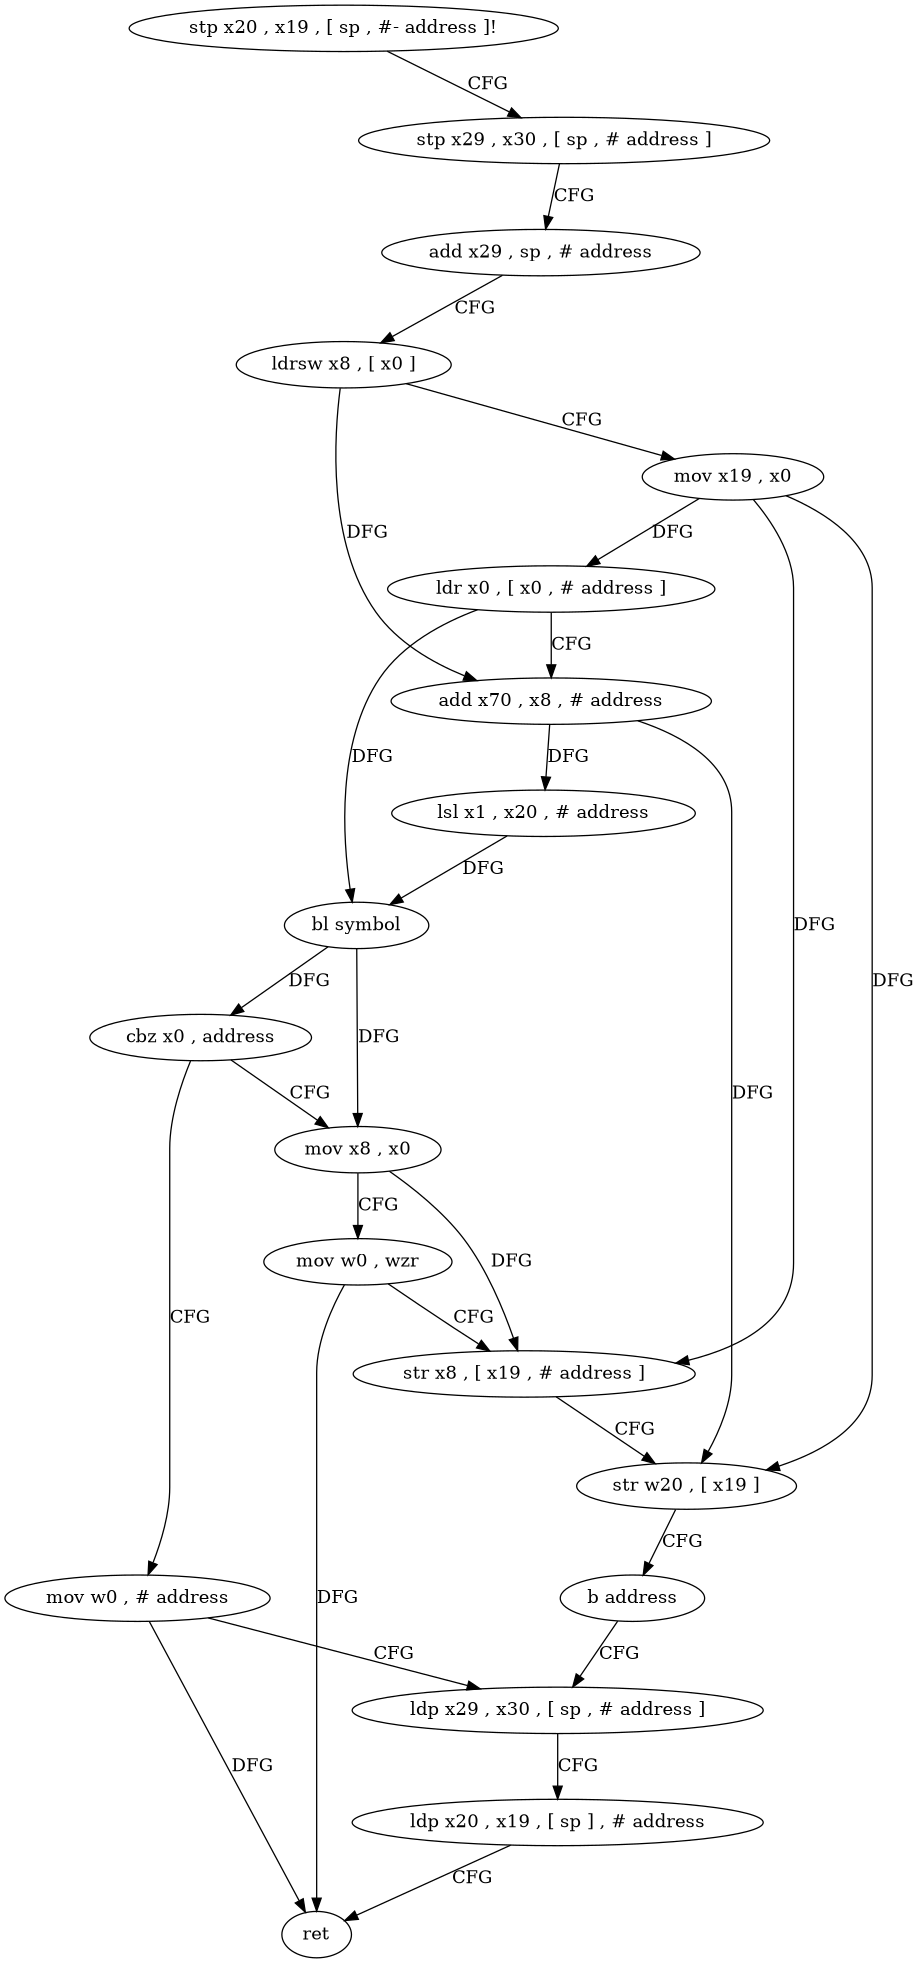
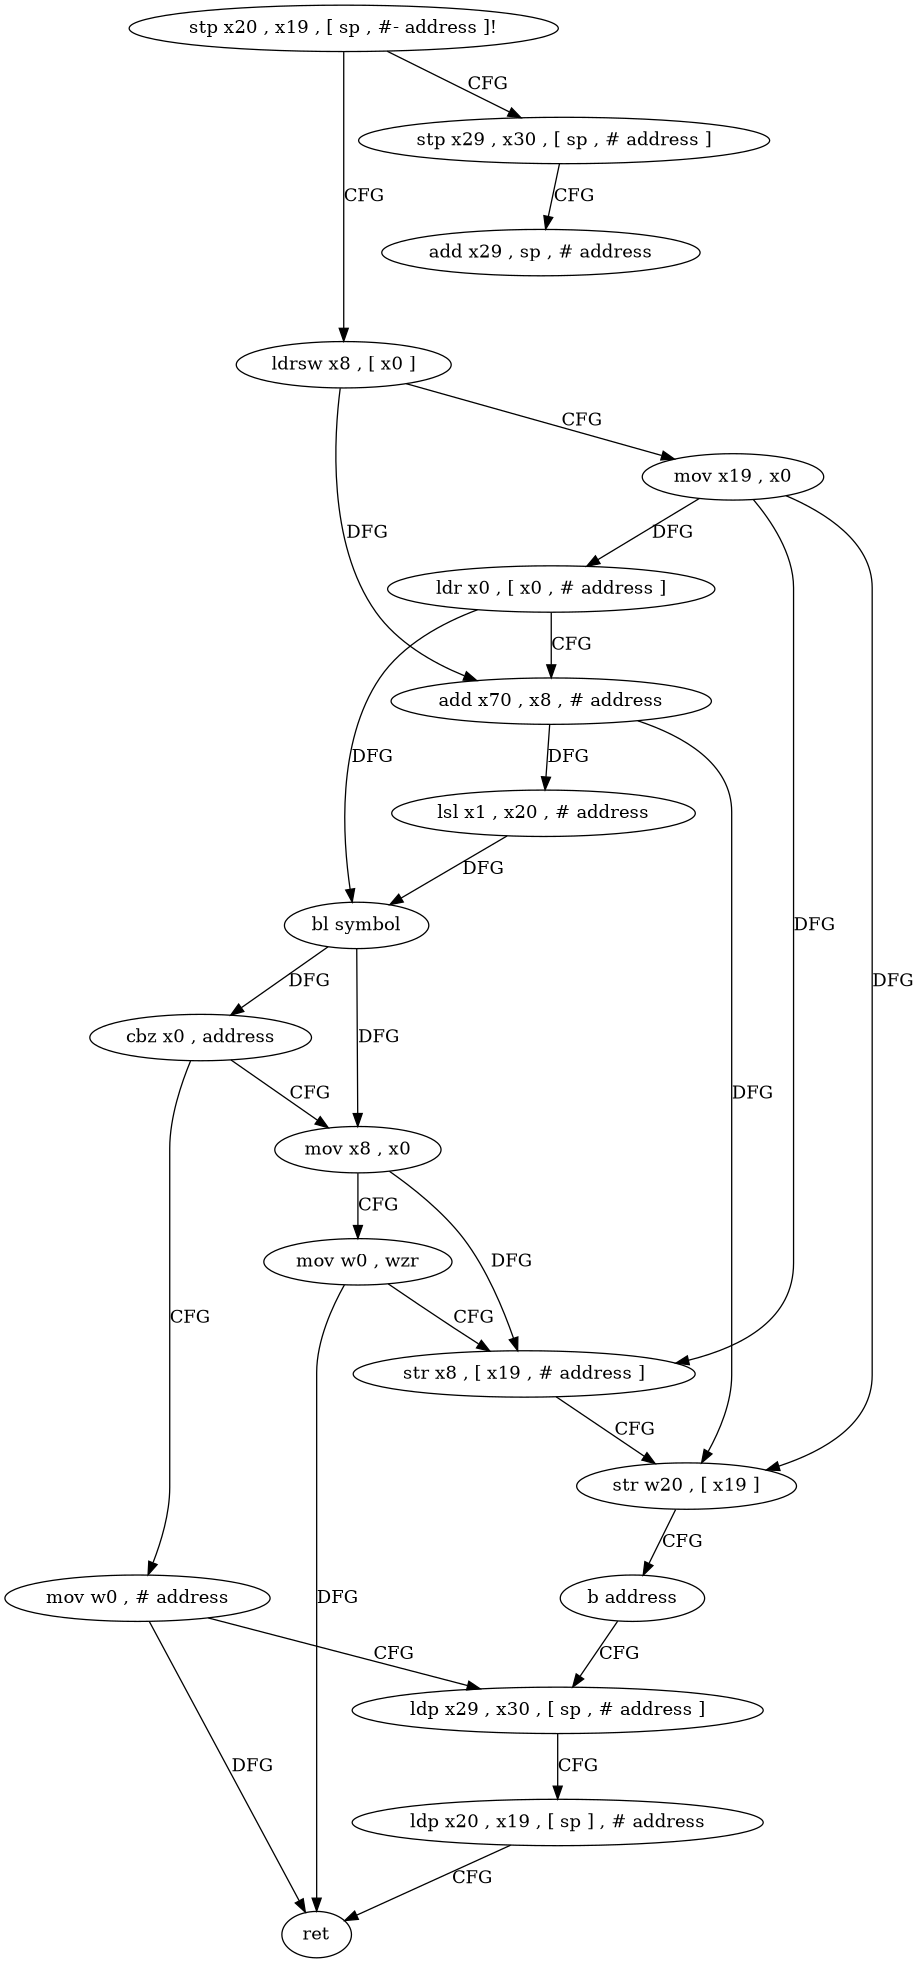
  digraph {
    n1 [label="stp x20 , x19 , [ sp , #- address ]!"]
    n2 [label="stp x29 , x30 , [ sp , # address ]"]
    n3 [label="add x29 , sp , # address"]
    n4 [label="ldrsw x8 , [ x0 ]"]
    n5 [label="mov x19 , x0"]
    n6 [label="add x70 , x8 , # address"]
    n7 [label="ldr x0 , [ x0 , # address ]"]
    n8 [label="str x8 , [ x19 , # address ]"]
    n9 [label="str w20 , [ x19 ]"]
    n10 [label="lsl x1 , x20 , # address"]
    n11 [label="bl symbol"]
    n12 [label="b address"]
    n13 [label="cbz x0 , address"]
    n14 [label="mov x8 , x0"]
    n15 [label="mov w0 , # address"]
    n16 [label="mov w0 , wzr"]
    n17 [label="ldp x29 , x30 , [ sp , # address ]"]
    n18 [label=ret]
    n19 [label="ldp x20 , x19 , [ sp ] , # address"]
    n1 -> n2 [label=CFG]
    n2 -> n3 [label=CFG]
-   n3 -> n4 [label=CFG]
+   n1 -> n4 [label=CFG]
    n4 -> n5 [label=CFG]
    n4 -> n6 [label=DFG]
    n5 -> n7 [label=DFG]
    n5 -> n8 [label=DFG]
    n5 -> n9 [label=DFG]
    n6 -> n9 [label=DFG]
    n6 -> n10 [label=DFG]
    n7 -> n6 [label=CFG]
    n7 -> n11 [label=DFG]
    n8 -> n9 [label=CFG]
    n9 -> n12 [label=CFG]
    n10 -> n11 [label=DFG]
    n11 -> n13 [label=DFG]
    n11 -> n14 [label=DFG]
    n12 -> n17 [label=CFG]
    n13 -> n14 [label=CFG]
    n13 -> n15 [label=CFG]
    n14 -> n8 [label=DFG]
    n14 -> n16 [label=CFG]
    n15 -> n17 [label=CFG]
    n15 -> n18 [label=DFG]
    n16 -> n8 [label=CFG]
    n16 -> n18 [label=DFG]
    n17 -> n19 [label=CFG]
    n19 -> n18 [label=CFG]
  }
